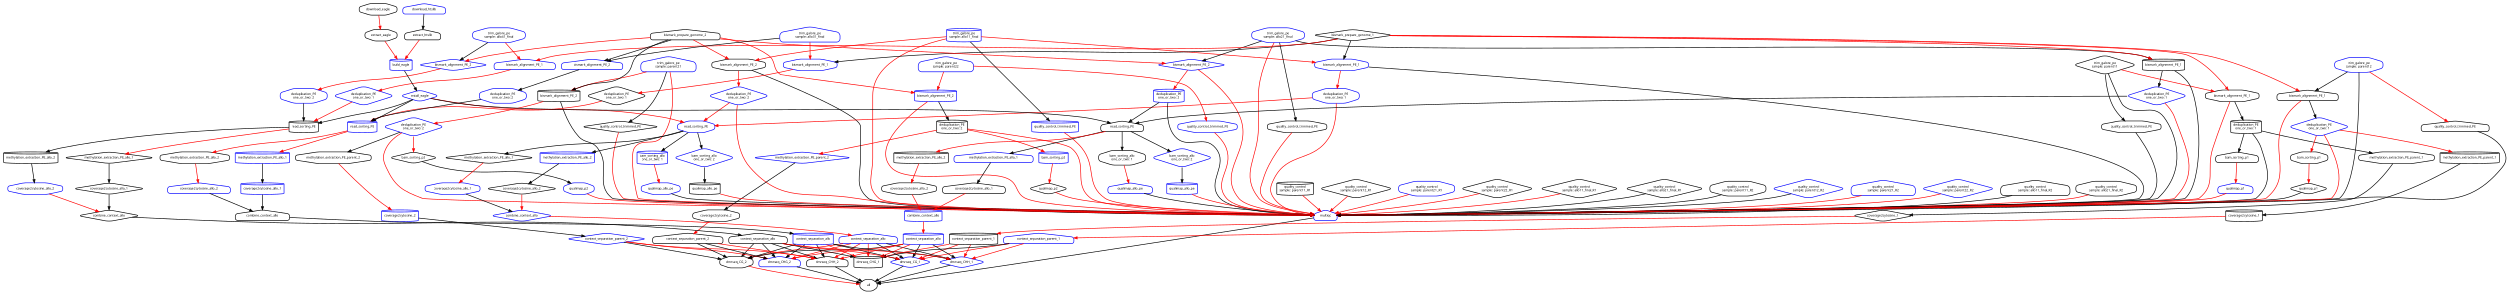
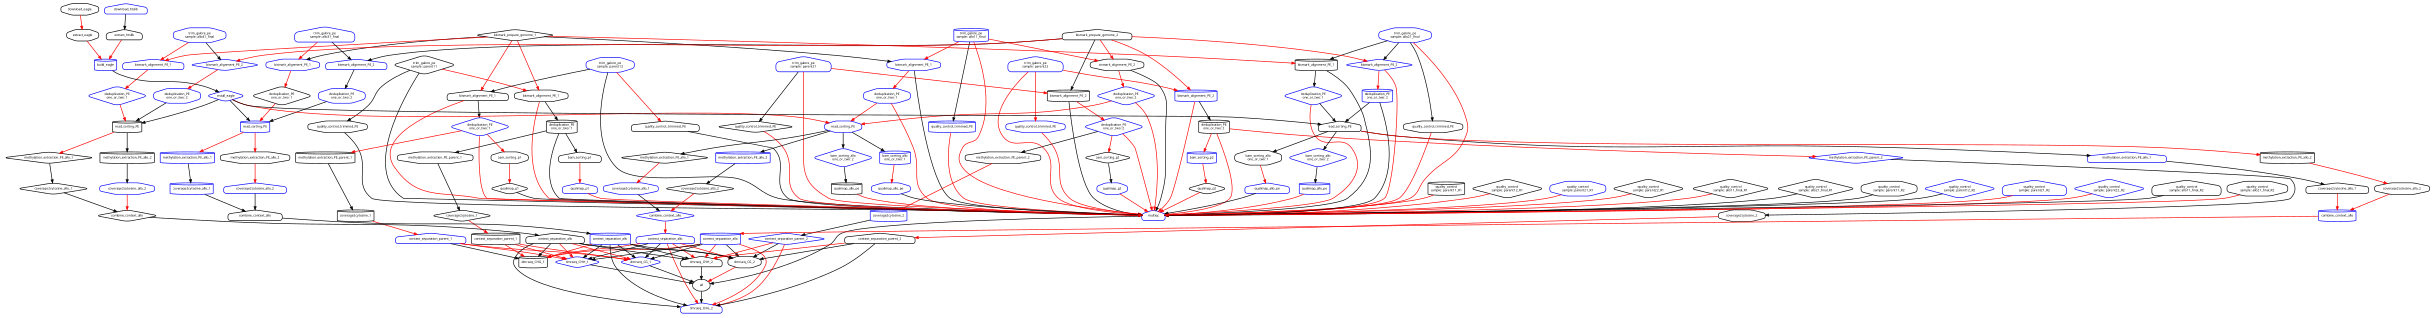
  digraph {
    bgcolor=white
    node [color=blue fontname=sans fontsize=10 penwidth=2 shape=diamond style=rounded]
    edge [color=red penwidth=2]
    n1 [color=black label=all shape=octagon]
    n2 [label=multiqc shape=house]
    n3 [color=black label="quality_control\nsample: parent11_R1" shape=cylinder]
    n4 [color=black label="quality_control\nsample: parent12_R1"]
    n5 [label="quality_control\nsample: parent21_R1" shape=octagon]
    n6 [color=black label="quality_control\nsample: parent22_R1"]
    n7 [color=black label="quality_control\nsample: allo11_final_R1"]
    n8 [color=black label="quality_control\nsample: allo21_final_R1"]
    n9 [color=black label="quality_control\nsample: parent11_R2" shape=octagon]
    n10 [label="quality_control\nsample: parent12_R2"]
    n11 [label="quality_control\nsample: parent21_R2" shape=house]
    n12 [label="quality_control\nsample: parent22_R2"]
    n13 [color=black label="quality_control\nsample: allo11_final_R2" shape=house]
    n14 [color=black label="quality_control\nsample: allo21_final_R2" shape=octagon]
    n15 [color=black label="trim_galore_pe\nsample: parent11"]
    n16 [color=black label=quality_control_trimmed_PE shape=octagon]
    n17 [color=black label=bismark_alignment_PE_1 shape=octagon]
    n18 [color=black label="deduplication_PE\none_or_two: 1" shape=cylinder]
    n19 [label="trim_galore_pe\nsample: parent12" shape=octagon]
    n20 [color=black label=quality_control_trimmed_PE shape=house]
    n21 [color=black label=bismark_alignment_PE_1 shape=house]
    n22 [label="deduplication_PE\none_or_two: 1"]
    n23 [label="trim_galore_pe\nsample: parent21" shape=house]
    n24 [color=black label=quality_control_trimmed_PE]
    n25 [color=black label=bismark_alignment_PE_2 shape=cylinder]
    n26 [label="deduplication_PE\none_or_two: 2"]
    n27 [label="trim_galore_pe\nsample: parent22" shape=house]
    n28 [label=quality_control_trimmed_PE shape=octagon]
    n29 [label=bismark_alignment_PE_2 shape=cylinder]
    n30 [color=black label="deduplication_PE\none_or_two: 2" shape=cylinder]
    n31 [label="trim_galore_pe\nsample: allo11_final" shape=cylinder]
    n32 [label=quality_control_trimmed_PE shape=cylinder]
    n33 [label=bismark_alignment_PE_1 shape=octagon]
    n34 [color=black label=bismark_alignment_PE_2 shape=octagon]
    n35 [label="deduplication_PE\none_or_two: 1" shape=octagon]
    n36 [label="deduplication_PE\none_or_two: 2"]
    n37 [label="trim_galore_pe\nsample: allo21_final" shape=octagon]
    n38 [color=black label=quality_control_trimmed_PE shape=octagon]
    n39 [color=black label=bismark_alignment_PE_1 shape=cylinder]
    n40 [label=bismark_alignment_PE_2]
    n41 [label="deduplication_PE\none_or_two: 1"]
    n42 [label="deduplication_PE\none_or_two: 2" shape=cylinder]
    n43 [color=black label=bam_sorting_p1 shape=house]
    n44 [color=black label=methylation_extraction_PE_parent_1 shape=octagon]
    n45 [color=black label=bismark_prepare_genome_1]
    n46 [label=bismark_alignment_PE_1 shape=octagon]
    n47 [label=bismark_alignment_PE_1 shape=house]
    n48 [color=black label="deduplication_PE\none_or_two: 1"]
    n49 [label="deduplication_PE\none_or_two: 1"]
    n50 [color=black label=bam_sorting_p1 shape=octagon]
    n51 [color=black label=methylation_extraction_PE_parent_1 shape=cylinder]
    n52 [label=read_sorting_PE shape=octagon]
    n53 [color=black label=read_sorting_PE shape=house]
    n54 [color=black label=bam_sorting_p2]
    n55 [color=black label=methylation_extraction_PE_parent_2 shape=octagon]
    n56 [color=black label=bismark_prepare_genome_2 shape=house]
    n57 [label=bismark_alignment_PE_2 shape=house]
    n58 [label=bismark_alignment_PE_2]
    n59 [label="deduplication_PE\none_or_two: 2" shape=octagon]
    n60 [label="deduplication_PE\none_or_two: 2" shape=octagon]
    n61 [label=bam_sorting_p2 shape=cylinder]
    n62 [label=methylation_extraction_PE_parent_2]
    n63 [label=qualimap_p1 shape=house]
    n64 [color=black label=coverage2cytosine_1]
    n65 [color=black label=qualimap_p1]
    n66 [color=black label=coverage2cytosine_1 shape=cylinder]
    n67 [label="bam_sorting_allo\none_or_two: 1" shape=cylinder]
    n68 [label="bam_sorting_allo\none_or_two: 2"]
    n69 [color=black label=methylation_extraction_PE_allo_1]
    n70 [label=methylation_extraction_PE_allo_2 shape=cylinder]
    n71 [color=black label="bam_sorting_allo\none_or_two: 1" shape=octagon]
    n72 [label="bam_sorting_allo\none_or_two: 2"]
    n73 [label=methylation_extraction_PE_allo_1 shape=house]
    n74 [color=black label=methylation_extraction_PE_allo_2 shape=cylinder]
    n75 [label=qualimap_p2 shape=octagon]
    n76 [label=coverage2cytosine_2 shape=cylinder]
    n77 [color=black label=qualimap_p2]
    n78 [color=black label=coverage2cytosine_2 shape=octagon]
    n79 [label=qualimap_allo_pe shape=octagon]
    n80 [color=black label=qualimap_allo_pe shape=cylinder]
    n81 [label=coverage2cytosine_allo_1 shape=octagon]
    n82 [color=black label=coverage2cytosine_allo_2]
    n83 [label=install_eagle]
    n84 [label=read_sorting_PE shape=cylinder]
    n85 [color=black label=read_sorting_PE shape=cylinder]
    n86 [label=methylation_extraction_PE_allo_1 shape=cylinder]
    n87 [color=black label=methylation_extraction_PE_allo_2 shape=octagon]
    n88 [color=black label=methylation_extraction_PE_allo_1]
    n89 [color=black label=methylation_extraction_PE_allo_2 shape=cylinder]
    n90 [label=build_eagle shape=cylinder]
    n91 [color=black label=extract_eagle shape=octagon]
    n92 [color=black label=download_eagle shape=octagon]
    n93 [color=black label=extract_htslib shape=house]
    n94 [label=download_htslib shape=house]
    n95 [label=qualimap_allo_pe shape=house]
    n96 [label=qualimap_allo_pe shape=cylinder]
    n97 [color=black label=coverage2cytosine_allo_1 shape=house]
    n98 [color=black label=coverage2cytosine_allo_2 shape=octagon]
    n99 [label=dmrseq_CG_1]
    n100 [color=black label=context_separation_parent_1 shape=cylinder]
    n101 [color=black label=dmrseq_CHG_1 shape=cylinder]
    n102 [label=dmrseq_CHH_1]
    n103 [label=context_separation_parent_1 shape=house]
    n104 [label=context_separation_allo shape=house]
    n105 [color=black label=dmrseq_CG_2 shape=octagon]
    n106 [label=dmrseq_CHG_2 shape=house]
    n107 [color=black label=dmrseq_CHH_2 shape=house]
    n108 [label=combine_context_allo]
    n109 [label=context_separation_allo shape=cylinder]
    n110 [label=combine_context_allo shape=cylinder]
    n111 [label=context_separation_allo shape=cylinder]
    n112 [color=black label=combine_context_allo shape=house]
    n113 [label=coverage2cytosine_allo_1 shape=cylinder]
    n114 [label=coverage2cytosine_allo_2 shape=house]
    n115 [label="trim_galore_pe\nsample: allo31_final" shape=house]
    n116 [color=black label=context_separation_allo shape=house]
    n117 [color=black label=combine_context_allo]
    n118 [color=black label=coverage2cytosine_allo_1]
    n119 [label=coverage2cytosine_allo_2 shape=octagon]
    n120 [label="trim_galore_pe\nsample: allo41_final" shape=octagon]
    n121 [label=context_separation_parent_2]
    n122 [color=black label=context_separation_parent_2 shape=house]
    n2 -> n1 [color=black]
    n3 -> n2
    n4 -> n2
    n5 -> n2
    n6 -> n2
    n7 -> n2
    n8 -> n2 [color=black]
    n9 -> n2 [color=black]
    n10 -> n2 [color=black]
    n11 -> n2
    n12 -> n2
    n13 -> n2 [color=black]
    n14 -> n2
    n15 -> n2 [color=black]
    n15 -> n16 [color=black]
    n15 -> n17
    n16 -> n2 [color=black]
    n17 -> n2
    n17 -> n18 [color=black]
    n18 -> n2 [color=black]
    n18 -> n43 [color=black]
    n18 -> n44 [color=black]
    n19 -> n2 [color=black]
    n19 -> n20
    n19 -> n21 [color=black]
    n20 -> n2 [color=black]
    n21 -> n2
    n21 -> n22 [color=black]
    n22 -> n2
    n22 -> n50
    n22 -> n51
    n23 -> n2
    n23 -> n24 [color=black]
    n23 -> n25
    n24 -> n2
    n25 -> n2 [color=black]
    n25 -> n26
    n26 -> n2
    n26 -> n54
    n26 -> n55 [color=black]
+   n27 -> n2
    n27 -> n28
    n27 -> n29
    n28 -> n2
    n29 -> n2
    n29 -> n30 [color=black]
    n30 -> n2
    n30 -> n61
    n30 -> n62
    n31 -> n2
    n31 -> n32 [color=black]
    n31 -> n33
    n31 -> n34
    n32 -> n2
    n33 -> n2 [color=black]
    n33 -> n35
    n34 -> n2 [color=black]
    n34 -> n36
    n35 -> n2
    n35 -> n52
    n36 -> n2
    n36 -> n52
    n37 -> n2
    n37 -> n38 [color=black]
    n37 -> n39 [color=black]
    n37 -> n40 [color=black]
    n38 -> n2
    n39 -> n2 [color=black]
    n39 -> n41 [color=black]
    n40 -> n2
    n40 -> n42
    n41 -> n2
    n41 -> n53 [color=black]
    n42 -> n2 [color=black]
    n42 -> n53 [color=black]
    n43 -> n63
    n44 -> n64 [color=black]
    n45 -> n17
    n45 -> n21
    n45 -> n33 [color=black]
    n45 -> n39
    n45 -> n46 [color=black]
    n45 -> n47
    n46 -> n48
    n47 -> n49
    n48 -> n84
    n49 -> n85
    n50 -> n65
    n51 -> n66 [color=black]
    n52 -> n67 [color=black]
    n52 -> n68 [color=black]
    n52 -> n69 [color=black]
    n52 -> n70 [color=black]
    n53 -> n71 [color=black]
    n53 -> n72 [color=black]
    n53 -> n73 [color=black]
    n53 -> n74
    n54 -> n75 [color=black]
    n55 -> n76
    n56 -> n25 [color=black]
    n56 -> n29
    n56 -> n34
    n56 -> n40
    n56 -> n57 [color=black]
    n56 -> n58
    n57 -> n59 [color=black]
    n58 -> n60
    n59 -> n84 [color=black]
    n60 -> n85 [color=black]
    n61 -> n77
    n62 -> n78 [color=black]
    n63 -> n2
    n64 -> n100
    n65 -> n2 [color=black]
    n66 -> n103
    n67 -> n79
    n68 -> n80 [color=black]
    n69 -> n81
    n70 -> n82 [color=black]
    n71 -> n95
    n72 -> n96 [color=black]
    n73 -> n97 [color=black]
    n74 -> n98
    n75 -> n2
    n76 -> n121 [color=black]
    n77 -> n2
    n78 -> n122
    n79 -> n2 [color=black]
    n80 -> n2
    n81 -> n108 [color=black]
    n82 -> n108
    n83 -> n52
    n83 -> n53 [color=black]
    n83 -> n84 [color=black]
    n83 -> n85 [color=black]
    n84 -> n86
    n84 -> n87
    n85 -> n88
    n85 -> n89 [color=black]
    n86 -> n113 [color=black]
    n87 -> n114
    n88 -> n118 [color=black]
    n89 -> n119 [color=black]
    n90 -> n83 [color=black]
    n91 -> n90
    n92 -> n91
    n93 -> n90
    n94 -> n93 [color=black]
    n95 -> n2 [color=black]
    n96 -> n2
    n97 -> n110
    n98 -> n110
    n99 -> n1 [color=black]
    n100 -> n99
    n100 -> n101
    n100 -> n102
    n102 -> n1 [color=black]
    n103 -> n99
    n103 -> n101 [color=black]
    n103 -> n102
    n104 -> n99 [color=black]
    n104 -> n101
    n104 -> n102 [color=black]
    n104 -> n105
    n104 -> n106
    n104 -> n107
    n105 -> n1
-   n106 -> n1 [color=black]
+   n1 -> n106 [color=black]
    n107 -> n1 [color=black]
    n108 -> n104
    n109 -> n99 [color=black]
    n109 -> n101
    n109 -> n102 [color=black]
    n109 -> n105 [color=black]
    n109 -> n106
    n109 -> n107
    n110 -> n109
    n111 -> n99 [color=black]
    n111 -> n101
    n111 -> n102 [color=black]
    n111 -> n105 [color=black]
    n111 -> n106 [color=black]
    n111 -> n107 [color=black]
    n112 -> n111 [color=black]
    n113 -> n112 [color=black]
    n114 -> n112 [color=black]
    n115 -> n46
    n115 -> n57 [color=black]
    n116 -> n99
    n116 -> n101 [color=black]
    n116 -> n102
    n116 -> n105 [color=black]
    n116 -> n106 [color=black]
    n116 -> n107 [color=black]
    n117 -> n116 [color=black]
    n118 -> n117 [color=black]
    n119 -> n117
    n120 -> n47
    n120 -> n58 [color=black]
    n121 -> n105 [color=black]
    n121 -> n106
    n121 -> n107
    n122 -> n105 [color=black]
    n122 -> n106 [color=black]
    n122 -> n107
  }
